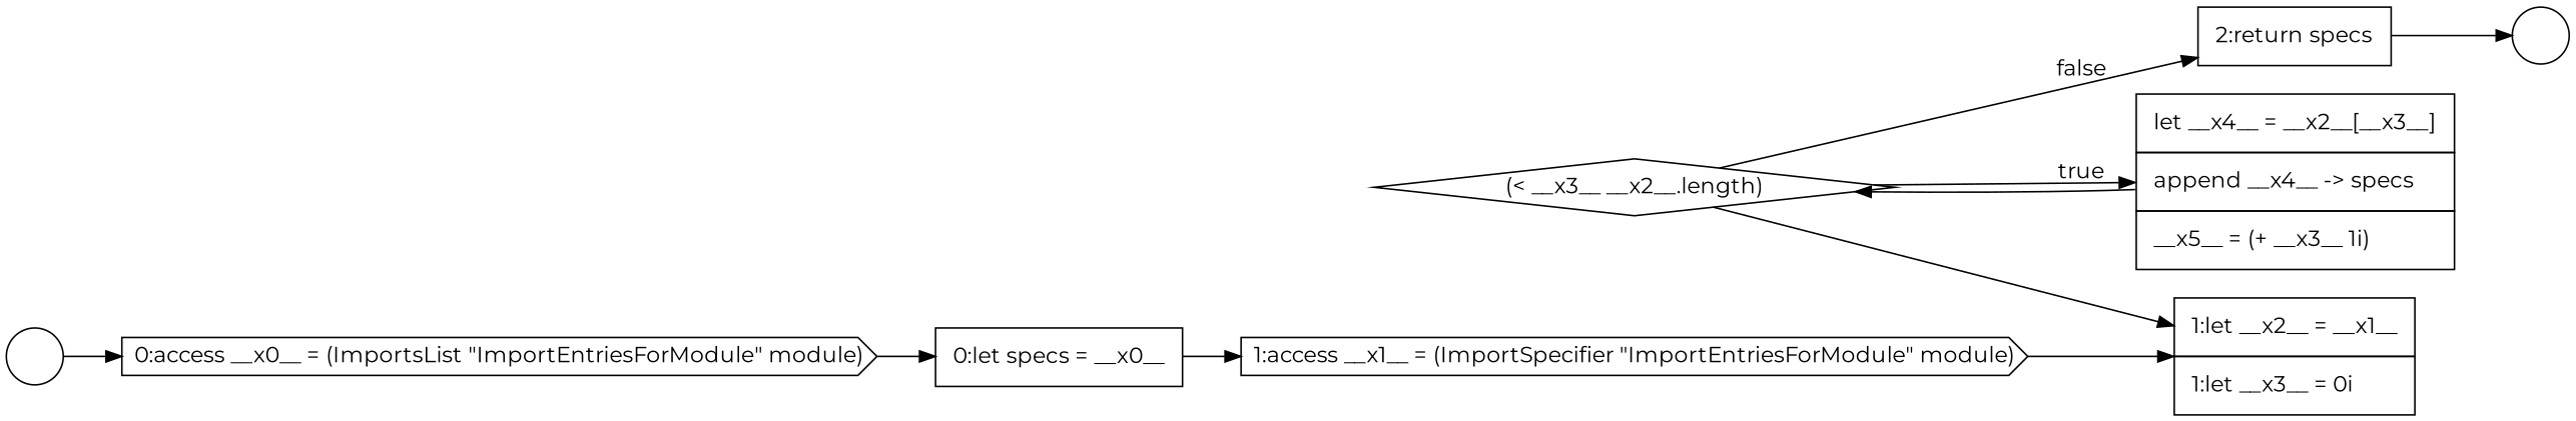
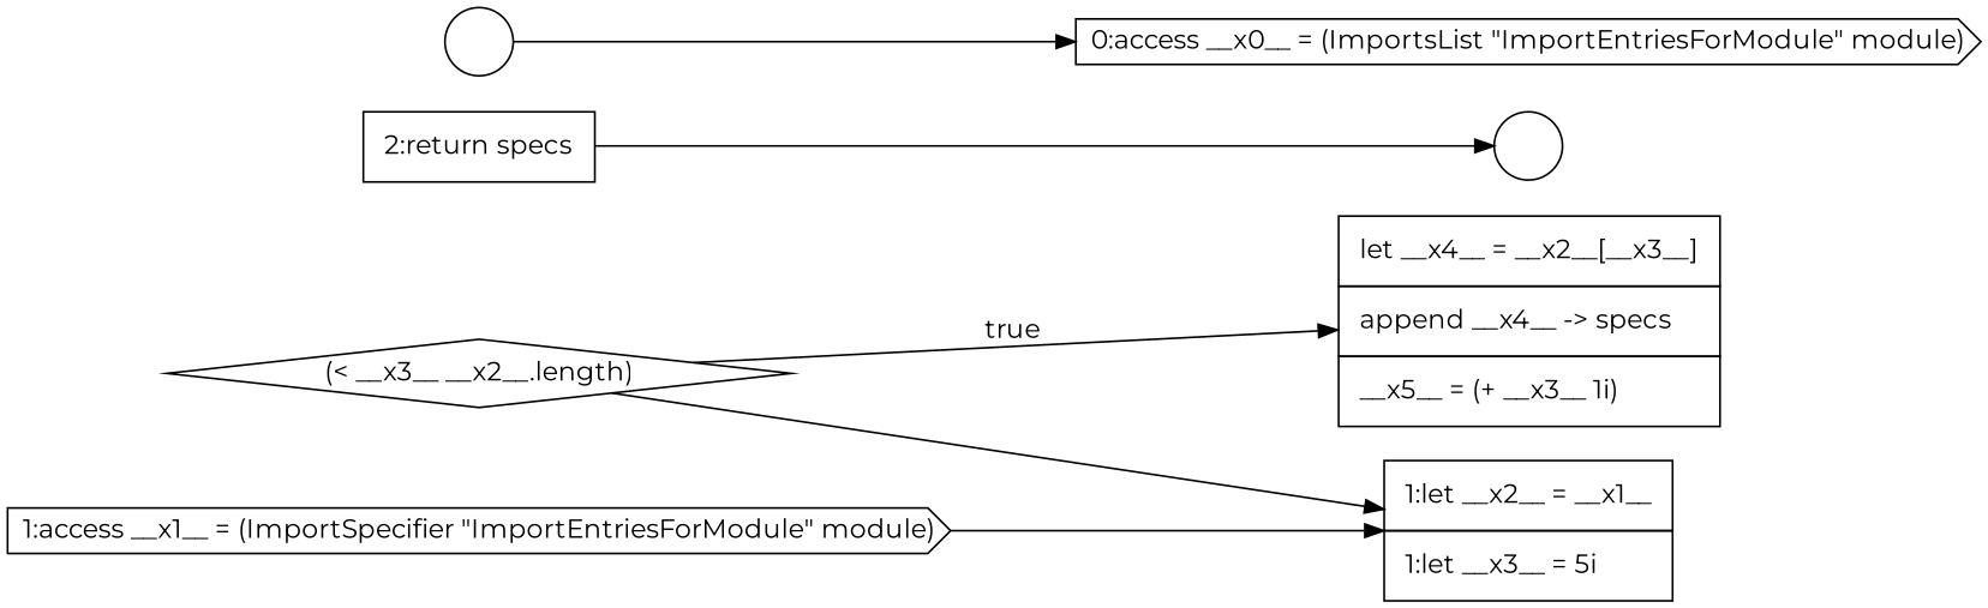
  digraph {
    fontname=Montserrat
    rankdir=LR
    node [color=black fillcolor=white fontname=Montserrat shape=none style=filled]
    edge [color=black fontname=Montserrat]
    n1 [label=<<font color="black">(&lt; __x3__ __x2__.length)</font>> shape=diamond]
    n2 [label=<<font color="black">     <table border="0" cellborder="1" cellspacing="0" cellpadding="10">       <tr><td align="left">2:return specs</td></tr>     </table>   </font>> margin=0]
    n3 [label=<<font color="black">     <table border="0" cellborder="1" cellspacing="0" cellpadding="10">       <tr><td align="left">let __x4__ = __x2__[__x3__]</td></tr>       <tr><td align="left">append __x4__ -&gt; specs</td></tr>       <tr><td align="left">__x5__ = (+ __x3__ 1i)</td></tr>     </table>   </font>> margin=0]
-   n4 [label=<<font color="black">     <table border="0" cellborder="1" cellspacing="0" cellpadding="10">       <tr><td align="left">1:let __x2__ = __x1__</td></tr>       <tr><td align="left">1:let __x3__ = 0i</td></tr>     </table>   </font>> margin=0]
+   n4 [label=<<font color="black">     <table border="0" cellborder="1" cellspacing="0" cellpadding="10">       <tr><td align="left">1:let __x2__ = __x1__</td></tr>       <tr><td align="left">1:let __x3__ = 5i</td></tr>     </table>   </font>> margin=0]
    n5 [label=" " shape=circle]
    n6 [label=<<font color="black">0:access __x0__ = (ImportsList &quot;ImportEntriesForModule&quot; module)</font>> shape=cds]
-   n7 [label=<<font color="black">     <table border="0" cellborder="1" cellspacing="0" cellpadding="10">       <tr><td align="left">0:let specs = __x0__</td></tr>     </table>   </font>> margin=0]
    n8 [label=<<font color="black">1:access __x1__ = (ImportSpecifier &quot;ImportEntriesForModule&quot; module)</font>> shape=cds]
    n9 [label=" " shape=circle]
-   n1 -> n2 [label=<<font color="black">false</font>>]
    n1 -> n3 [label=<<font color="black">true</font>>]
    n1 -> n4
    n2 -> n5
-   n3 -> n1
-   n6 -> n7
-   n7 -> n8
    n8 -> n4
    n9 -> n6
  }
